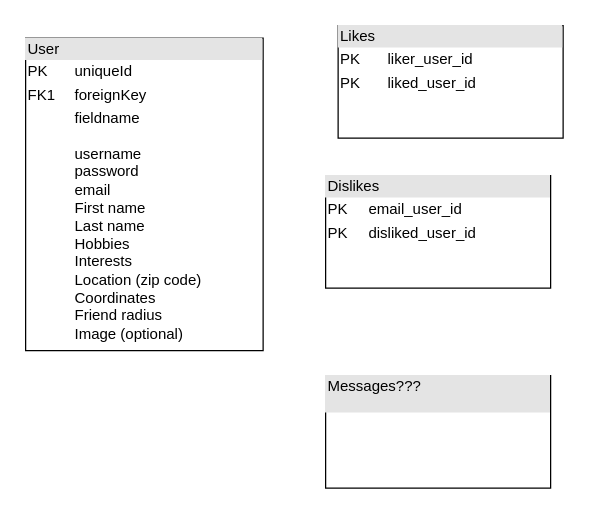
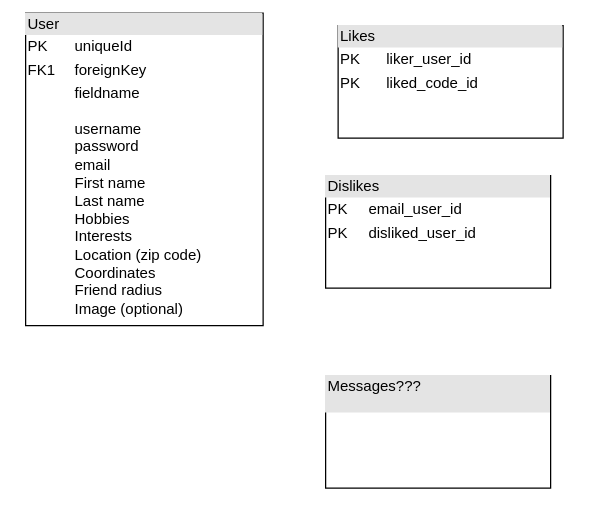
  <mxCell id="0" />
  <mxCell id="1" parent="0" />
  <mxCell id="2" value="&lt;div style=&quot;box-sizing: border-box ; width: 100% ; background: #e4e4e4 ; padding: 2px&quot;&gt;Messages???&amp;nbsp;&lt;table cellpadding=&quot;2&quot; cellspacing=&quot;0&quot; style=&quot;font-size: 1em ; width: 100%&quot;&gt;&lt;tbody&gt;&lt;tr&gt;&lt;td&gt;&lt;/td&gt;&lt;td&gt;&lt;/td&gt;&lt;/tr&gt;&lt;tr&gt;&lt;td&gt;&lt;/td&gt;&lt;td&gt;&lt;/td&gt;&lt;/tr&gt;&lt;tr&gt;&lt;td&gt;&lt;/td&gt;&lt;td&gt;&lt;/td&gt;&lt;/tr&gt;&lt;/tbody&gt;&lt;/table&gt;&lt;/div&gt;" style="verticalAlign=top;align=left;overflow=fill;html=1;" vertex="1" parent="1"><mxGeometry x="260" y="300" width="180" height="90" as="geometry" /></mxCell>
- <mxCell id="3" value="&lt;div style=&quot;box-sizing: border-box ; width: 100% ; background: #e4e4e4 ; padding: 2px&quot;&gt;User&lt;/div&gt;&lt;table style=&quot;width: 100% ; font-size: 1em&quot; cellpadding=&quot;2&quot; cellspacing=&quot;0&quot;&gt;&lt;tbody&gt;&lt;tr&gt;&lt;td&gt;PK&lt;/td&gt;&lt;td&gt;uniqueId&lt;/td&gt;&lt;/tr&gt;&lt;tr&gt;&lt;td&gt;FK1&lt;/td&gt;&lt;td&gt;foreignKey&lt;/td&gt;&lt;/tr&gt;&lt;tr&gt;&lt;td&gt;&lt;/td&gt;&lt;td&gt;fieldname&lt;br&gt;&lt;br&gt;username&lt;br&gt;password&lt;br&gt;email&lt;br&gt;First name&lt;br&gt;Last name&lt;br&gt;Hobbies&lt;br&gt;Interests&lt;br&gt;Location (zip code)&lt;br&gt;Coordinates&lt;br&gt;Friend radius&lt;br&gt;Image (optional)&lt;br&gt;&lt;br&gt;&lt;br&gt;&lt;br&gt;&lt;/td&gt;&lt;/tr&gt;&lt;/tbody&gt;&lt;/table&gt;" style="verticalAlign=top;align=left;overflow=fill;html=1;" vertex="1" parent="1"><mxGeometry x="20" y="30" width="190" height="250" as="geometry" /></mxCell>
- <mxCell id="4" value="&lt;div style=&quot;box-sizing: border-box ; width: 100% ; background: #e4e4e4 ; padding: 2px&quot;&gt;Likes&lt;/div&gt;&lt;table style=&quot;width: 100% ; font-size: 1em&quot; cellpadding=&quot;2&quot; cellspacing=&quot;0&quot;&gt;&lt;tbody&gt;&lt;tr&gt;&lt;td&gt;PK&lt;/td&gt;&lt;td&gt;liker_user_id&lt;/td&gt;&lt;/tr&gt;&lt;tr&gt;&lt;td&gt;PK&lt;/td&gt;&lt;td&gt;liked_user_id&lt;/td&gt;&lt;/tr&gt;&lt;tr&gt;&lt;td&gt;&lt;/td&gt;&lt;td&gt;&lt;br&gt;&lt;/td&gt;&lt;/tr&gt;&lt;/tbody&gt;&lt;/table&gt;" style="verticalAlign=top;align=left;overflow=fill;html=1;" vertex="1" parent="1"><mxGeometry x="270" y="20" width="180" height="90" as="geometry" /></mxCell>
+ <mxCell id="3" value="&lt;div style=&quot;box-sizing: border-box ; width: 100% ; background: #e4e4e4 ; padding: 2px&quot;&gt;User&lt;/div&gt;&lt;table style=&quot;width: 100% ; font-size: 1em&quot; cellpadding=&quot;2&quot; cellspacing=&quot;0&quot;&gt;&lt;tbody&gt;&lt;tr&gt;&lt;td&gt;PK&lt;/td&gt;&lt;td&gt;uniqueId&lt;/td&gt;&lt;/tr&gt;&lt;tr&gt;&lt;td&gt;FK1&lt;/td&gt;&lt;td&gt;foreignKey&lt;/td&gt;&lt;/tr&gt;&lt;tr&gt;&lt;td&gt;&lt;/td&gt;&lt;td&gt;fieldname&lt;br&gt;&lt;br&gt;username&lt;br&gt;password&lt;br&gt;email&lt;br&gt;First name&lt;br&gt;Last name&lt;br&gt;Hobbies&lt;br&gt;Interests&lt;br&gt;Location (zip code)&lt;br&gt;Coordinates&lt;br&gt;Friend radius&lt;br&gt;Image (optional)&lt;br&gt;&lt;br&gt;&lt;br&gt;&lt;br&gt;&lt;/td&gt;&lt;/tr&gt;&lt;/tbody&gt;&lt;/table&gt;" style="verticalAlign=top;align=left;overflow=fill;html=1;" vertex="1" parent="1"><mxGeometry x="20" y="10" width="190" height="250" as="geometry" /></mxCell>
+ <mxCell id="4" value="&lt;div style=&quot;box-sizing: border-box ; width: 100% ; background: #e4e4e4 ; padding: 2px&quot;&gt;Likes&lt;/div&gt;&lt;table style=&quot;width: 100% ; font-size: 1em&quot; cellpadding=&quot;2&quot; cellspacing=&quot;0&quot;&gt;&lt;tbody&gt;&lt;tr&gt;&lt;td&gt;PK&lt;/td&gt;&lt;td&gt;liker_user_id&lt;/td&gt;&lt;/tr&gt;&lt;tr&gt;&lt;td&gt;PK&lt;/td&gt;&lt;td&gt;liked_code_id&lt;/td&gt;&lt;/tr&gt;&lt;tr&gt;&lt;td&gt;&lt;/td&gt;&lt;td&gt;&lt;br&gt;&lt;/td&gt;&lt;/tr&gt;&lt;/tbody&gt;&lt;/table&gt;" style="verticalAlign=top;align=left;overflow=fill;html=1;" vertex="1" parent="1"><mxGeometry x="270" y="20" width="180" height="90" as="geometry" /></mxCell>
  <mxCell id="5" value="&lt;div style=&quot;box-sizing: border-box ; width: 100% ; background: #e4e4e4 ; padding: 2px&quot;&gt;Dislikes&lt;/div&gt;&lt;table style=&quot;width: 100% ; font-size: 1em&quot; cellpadding=&quot;2&quot; cellspacing=&quot;0&quot;&gt;&lt;tbody&gt;&lt;tr&gt;&lt;td&gt;PK&lt;/td&gt;&lt;td&gt;email_user_id&lt;/td&gt;&lt;/tr&gt;&lt;tr&gt;&lt;td&gt;PK&lt;/td&gt;&lt;td&gt;disliked_user_id&lt;/td&gt;&lt;/tr&gt;&lt;tr&gt;&lt;td&gt;&lt;/td&gt;&lt;td&gt;&lt;br&gt;&lt;/td&gt;&lt;/tr&gt;&lt;/tbody&gt;&lt;/table&gt;" style="verticalAlign=top;align=left;overflow=fill;html=1;" vertex="1" parent="1"><mxGeometry x="260" y="140" width="180" height="90" as="geometry" /></mxCell>
